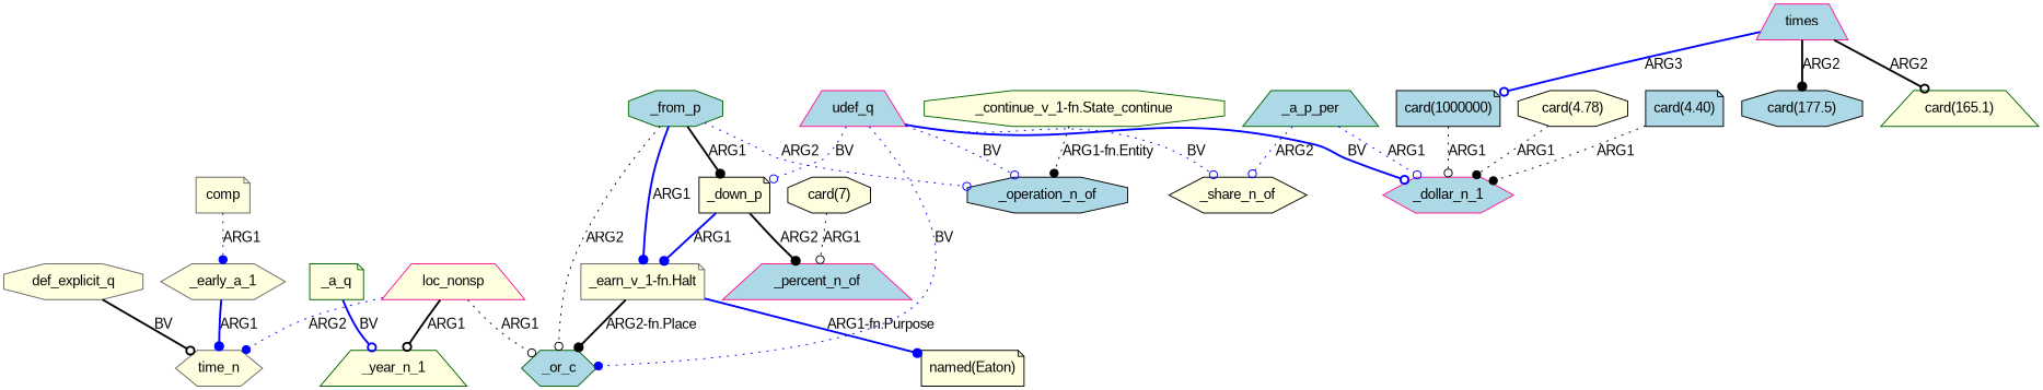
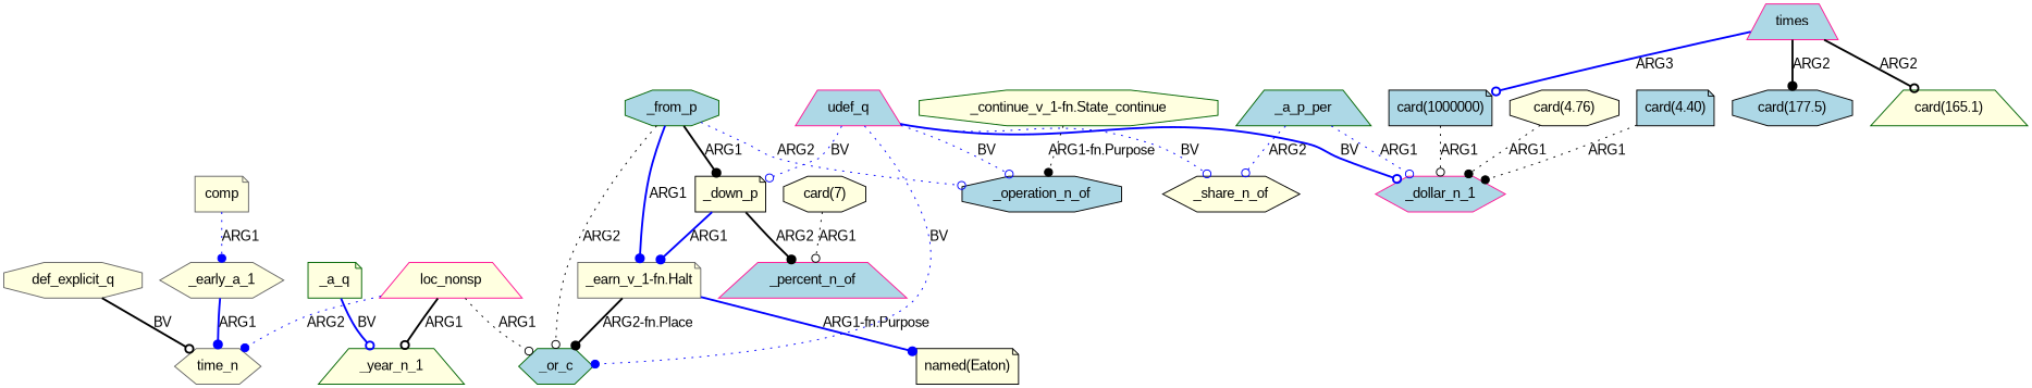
  digraph {
    fontname="Liberation Sans"
    node [color=black fillcolor=lightyellow fontname="Liberation Sans" shape=trapezium style=filled]
    edge [arrowhead=odot color=blue fontname="Liberation Sans" style=dotted]
    _early_a_1 [color=gray40 shape=hexagon]
    time_n [color=gray40 shape=hexagon]
    _percent_n_of [color=deeppink fillcolor=lightblue]
    "card(7)" [shape=octagon]
    loc_nonsp [color=deeppink]
    _year_n_1 [color=darkgreen]
    _or_c [color=darkgreen fillcolor=lightblue shape=hexagon]
    _from_p [color=darkgreen fillcolor=lightblue shape=octagon]
    "_earn_v_1-fn.Halt" [color=gray40 shape=note]
    _down_p [shape=note]
    _operation_n_of [fillcolor=lightblue shape=octagon]
    "named(Eaton)" [shape=note]
    times [color=deeppink fillcolor=lightblue]
    "card(1000000)" [fillcolor=lightblue shape=note]
    "card(177.5)" [fillcolor=lightblue shape=octagon]
    "card(165.1)" [color=darkgreen]
    _dollar_n_1 [color=deeppink fillcolor=lightblue shape=hexagon]
    comp [color=gray40 shape=note]
    _a_q [color=darkgreen shape=note]
    udef_q [color=deeppink fillcolor=lightblue]
    _share_n_of [shape=hexagon]
    _a_p_per [color=darkgreen fillcolor=lightblue]
    "_continue_v_1-fn.State_continue" [color=darkgreen shape=octagon]
-   "card(4.76)" [shape=octagon label="card(4.78)"]
+   "card(4.76)" [shape=octagon]
    def_explicit_q [color=gray40 shape=octagon]
    "card(4.40)" [fillcolor=lightblue shape=note]
    _early_a_1 -> time_n [arrowhead=dot label=ARG1 style=bold]
    "card(7)" -> _percent_n_of [color=black label=ARG1]
    loc_nonsp -> time_n [arrowhead=dot label=ARG2]
    loc_nonsp -> _year_n_1 [color=black label=ARG1 style=bold]
    loc_nonsp -> _or_c [color=black label=ARG1]
    _from_p -> _or_c [color=black label=ARG2]
    _from_p -> "_earn_v_1-fn.Halt" [arrowhead=dot label=ARG1 style=bold]
    _from_p -> _down_p [arrowhead=dot color=black label=ARG1 style=bold]
    _from_p -> _operation_n_of [label=ARG2]
    "_earn_v_1-fn.Halt" -> _or_c [arrowhead=dot color=black label="ARG2-fn.Place" style=bold]
    "_earn_v_1-fn.Halt" -> "named(Eaton)" [arrowhead=dot label="ARG1-fn.Purpose" style=bold]
    _down_p -> _percent_n_of [arrowhead=dot color=black label=ARG2 style=bold]
    _down_p -> "_earn_v_1-fn.Halt" [arrowhead=dot label=ARG1 style=bold]
    times -> "card(1000000)" [label=ARG3 style=bold]
    times -> "card(177.5)" [arrowhead=dot color=black label=ARG2 style=bold]
    times -> "card(165.1)" [color=black label=ARG2 style=bold]
    "card(1000000)" -> _dollar_n_1 [color=black label=ARG1]
    comp -> _early_a_1 [arrowhead=dot label=ARG1]
    _a_q -> _year_n_1 [label=BV style=bold]
    udef_q -> _or_c [arrowhead=dot label=BV]
    udef_q -> _down_p [label=BV]
    udef_q -> _operation_n_of [label=BV]
    udef_q -> _dollar_n_1 [label=BV style=bold]
    udef_q -> _share_n_of [label=BV]
    _a_p_per -> _dollar_n_1 [label=ARG1]
    _a_p_per -> _share_n_of [label=ARG2]
-   "_continue_v_1-fn.State_continue" -> _operation_n_of [arrowhead=dot color=black label="ARG1-fn.Entity"]
+   "_continue_v_1-fn.State_continue" -> _operation_n_of [arrowhead=dot color=black label="ARG1-fn.Purpose"]
    "card(4.76)" -> _dollar_n_1 [arrowhead=dot color=black label=ARG1]
    def_explicit_q -> time_n [color=black label=BV style=bold]
    "card(4.40)" -> _dollar_n_1 [arrowhead=dot color=black label=ARG1]
  }
